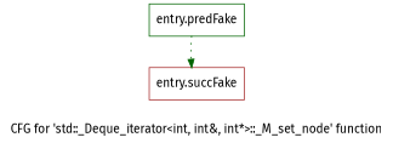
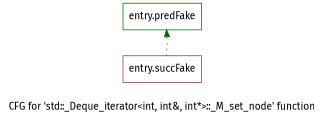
  digraph {
    label="CFG for 'std::_Deque_iterator\<int, int&, int*\>::_M_set_node' function"
    fontname="Fira Sans"
    node [shape=record fontname="Fira Sans"]
    n1 [label="{entry.predFake}" color=darkgreen]
    n2 [filename="/proj/xbuilds/2019.2_0801_1/installs/lin64/Vivado/HEAD/tps/lnx64/gcc-6.2.0/lib/gcc/x86_64-pc-linux-gnu/6.2.0/../../../../include/c++/6.2.0/bits/stl_deque.h" label="{entry.succFake}" linenumber=257 color=brown]
-   n1 -> n2 [filename="/proj/xbuilds/2019.2_0801_1/installs/lin64/Vivado/HEAD/tps/lnx64/gcc-6.2.0/lib/gcc/x86_64-pc-linux-gnu/6.2.0/../../../../include/c++/6.2.0/bits/stl_deque.h" color=darkgreen style=dotted fontname="Fira Sans"]
+   n2 -> n1 [filename="/proj/xbuilds/2019.2_0801_1/installs/lin64/Vivado/HEAD/tps/lnx64/gcc-6.2.0/lib/gcc/x86_64-pc-linux-gnu/6.2.0/../../../../include/c++/6.2.0/bits/stl_deque.h" color=darkgreen style=dotted fontname="Fira Sans"]
  }
